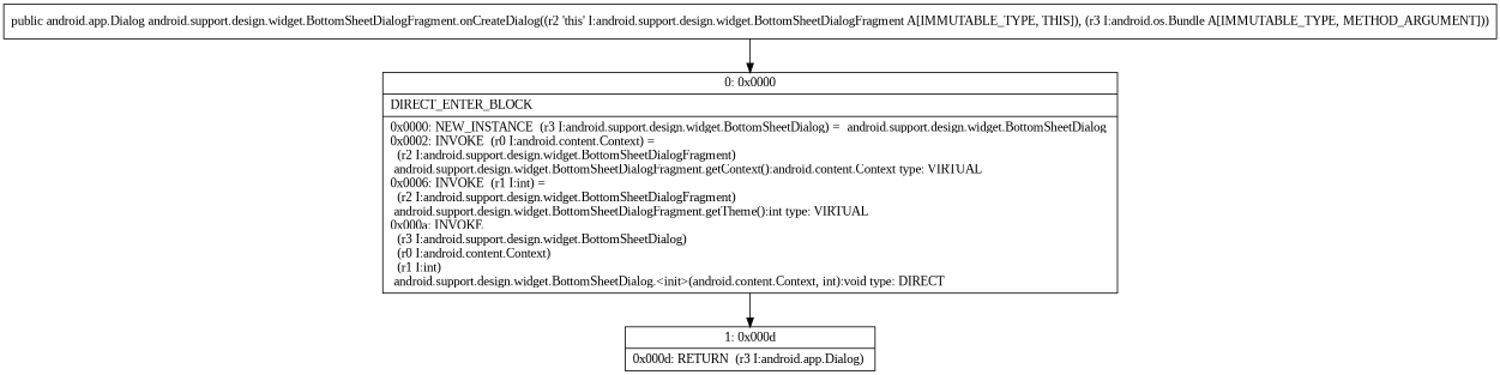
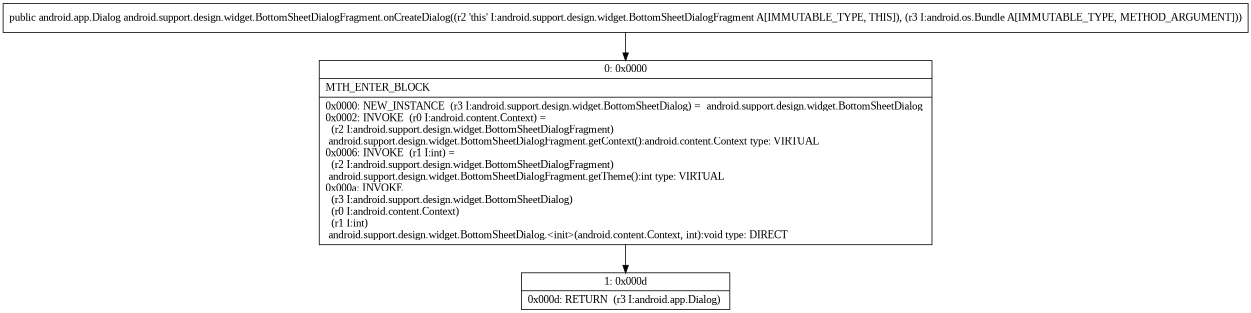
  digraph {
    fontname="Liberation Serif"
    node [shape=record fontname="Liberation Serif"]
    edge [fontname="Liberation Serif"]
-   n1 [label="{0\:\ 0x0000|DIRECT_ENTER_BLOCK\l|0x0000: NEW_INSTANCE  (r3 I:android.support.design.widget.BottomSheetDialog) =  android.support.design.widget.BottomSheetDialog \l0x0002: INVOKE  (r0 I:android.content.Context) = \l  (r2 I:android.support.design.widget.BottomSheetDialogFragment)\l android.support.design.widget.BottomSheetDialogFragment.getContext():android.content.Context type: VIRTUAL \l0x0006: INVOKE  (r1 I:int) = \l  (r2 I:android.support.design.widget.BottomSheetDialogFragment)\l android.support.design.widget.BottomSheetDialogFragment.getTheme():int type: VIRTUAL \l0x000a: INVOKE  \l  (r3 I:android.support.design.widget.BottomSheetDialog)\l  (r0 I:android.content.Context)\l  (r1 I:int)\l android.support.design.widget.BottomSheetDialog.\<init\>(android.content.Context, int):void type: DIRECT \l}"]
+   n1 [label="{0\:\ 0x0000|MTH_ENTER_BLOCK\l|0x0000: NEW_INSTANCE  (r3 I:android.support.design.widget.BottomSheetDialog) =  android.support.design.widget.BottomSheetDialog \l0x0002: INVOKE  (r0 I:android.content.Context) = \l  (r2 I:android.support.design.widget.BottomSheetDialogFragment)\l android.support.design.widget.BottomSheetDialogFragment.getContext():android.content.Context type: VIRTUAL \l0x0006: INVOKE  (r1 I:int) = \l  (r2 I:android.support.design.widget.BottomSheetDialogFragment)\l android.support.design.widget.BottomSheetDialogFragment.getTheme():int type: VIRTUAL \l0x000a: INVOKE  \l  (r3 I:android.support.design.widget.BottomSheetDialog)\l  (r0 I:android.content.Context)\l  (r1 I:int)\l android.support.design.widget.BottomSheetDialog.\<init\>(android.content.Context, int):void type: DIRECT \l}"]
    n2 [label="{1\:\ 0x000d|0x000d: RETURN  (r3 I:android.app.Dialog) \l}"]
    n3 [label="{public android.app.Dialog android.support.design.widget.BottomSheetDialogFragment.onCreateDialog((r2 'this' I:android.support.design.widget.BottomSheetDialogFragment A[IMMUTABLE_TYPE, THIS]), (r3 I:android.os.Bundle A[IMMUTABLE_TYPE, METHOD_ARGUMENT])) }"]
    n1 -> n2
    n3 -> n1
  }
